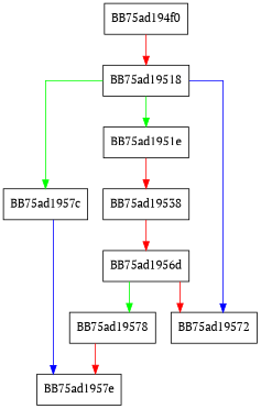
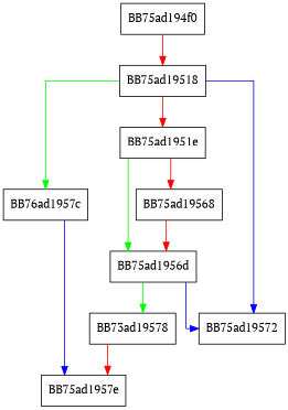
  digraph {
    fontname="PT Serif"
    splines=ortho
    node [fontname="PT Serif" shape=box]
    edge [color=red fontname="PT Serif"]
    BB75ad194f0
    BB75ad19518
-   BB75ad1957c
+   BB75ad1957c [label=BB76ad1957c]
    BB75ad1951e
    BB75ad19572
    BB75ad1957e
    BB75ad1956d
-   BB75ad19568 [label=BB75ad19538]
-   BB75ad19578
+   BB75ad19568
+   BB75ad19578 [label=BB73ad19578]
    BB75ad194f0 -> BB75ad19518
    BB75ad19518 -> BB75ad1957c [color=green]
-   BB75ad19518 -> BB75ad1951e [color=green]
+   BB75ad19518 -> BB75ad1951e
    BB75ad19518 -> BB75ad19572 [color=blue]
    BB75ad1957c -> BB75ad1957e [color=blue]
+   BB75ad1951e -> BB75ad1956d [color=green]
    BB75ad1951e -> BB75ad19568
-   BB75ad1956d -> BB75ad19572
+   BB75ad1956d -> BB75ad19572 [color=blue]
    BB75ad1956d -> BB75ad19578 [color=green]
    BB75ad19568 -> BB75ad1956d
    BB75ad19578 -> BB75ad1957e
  }
